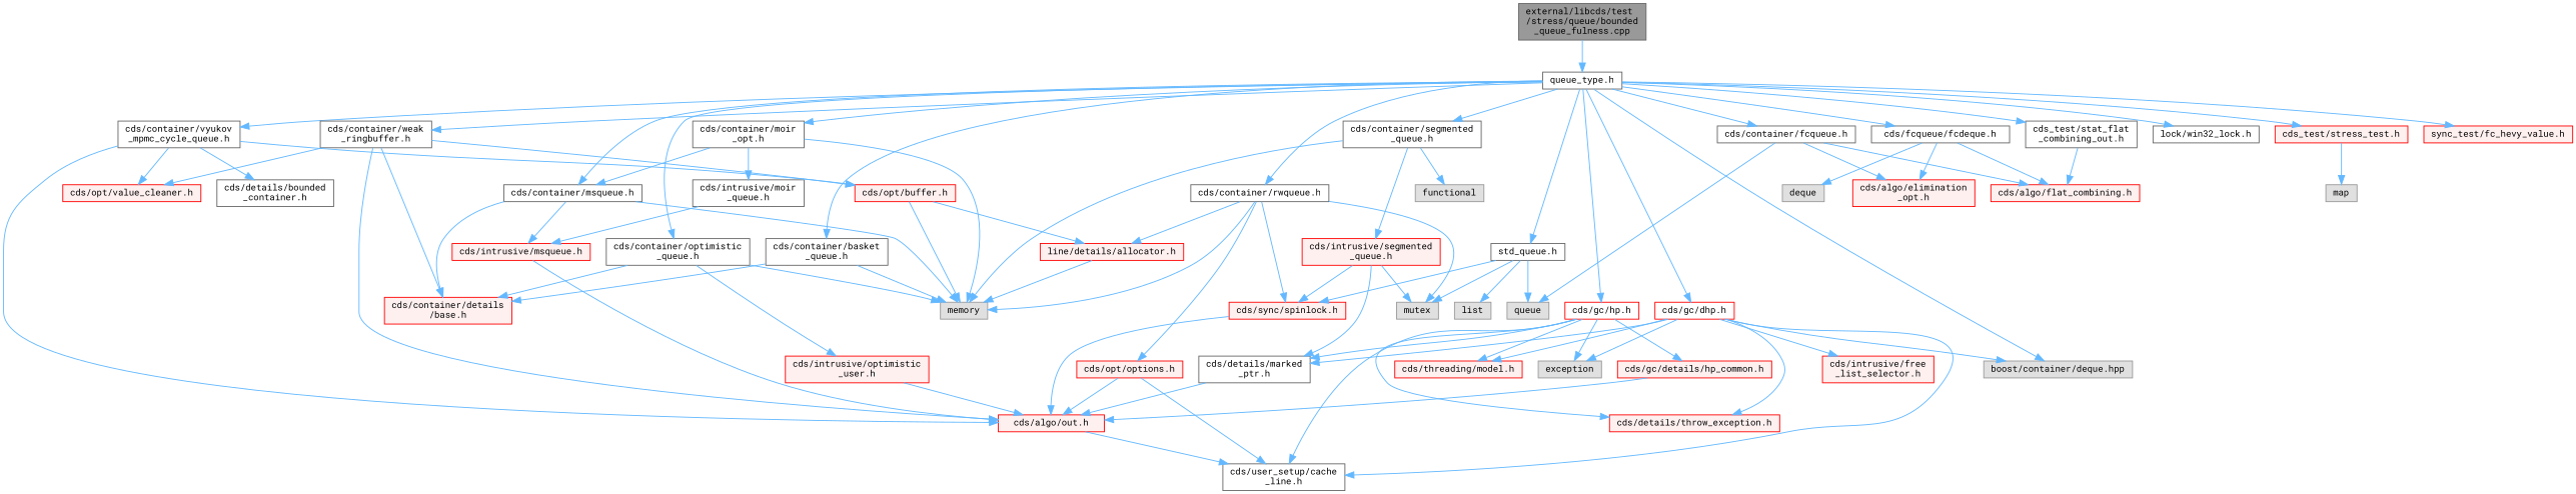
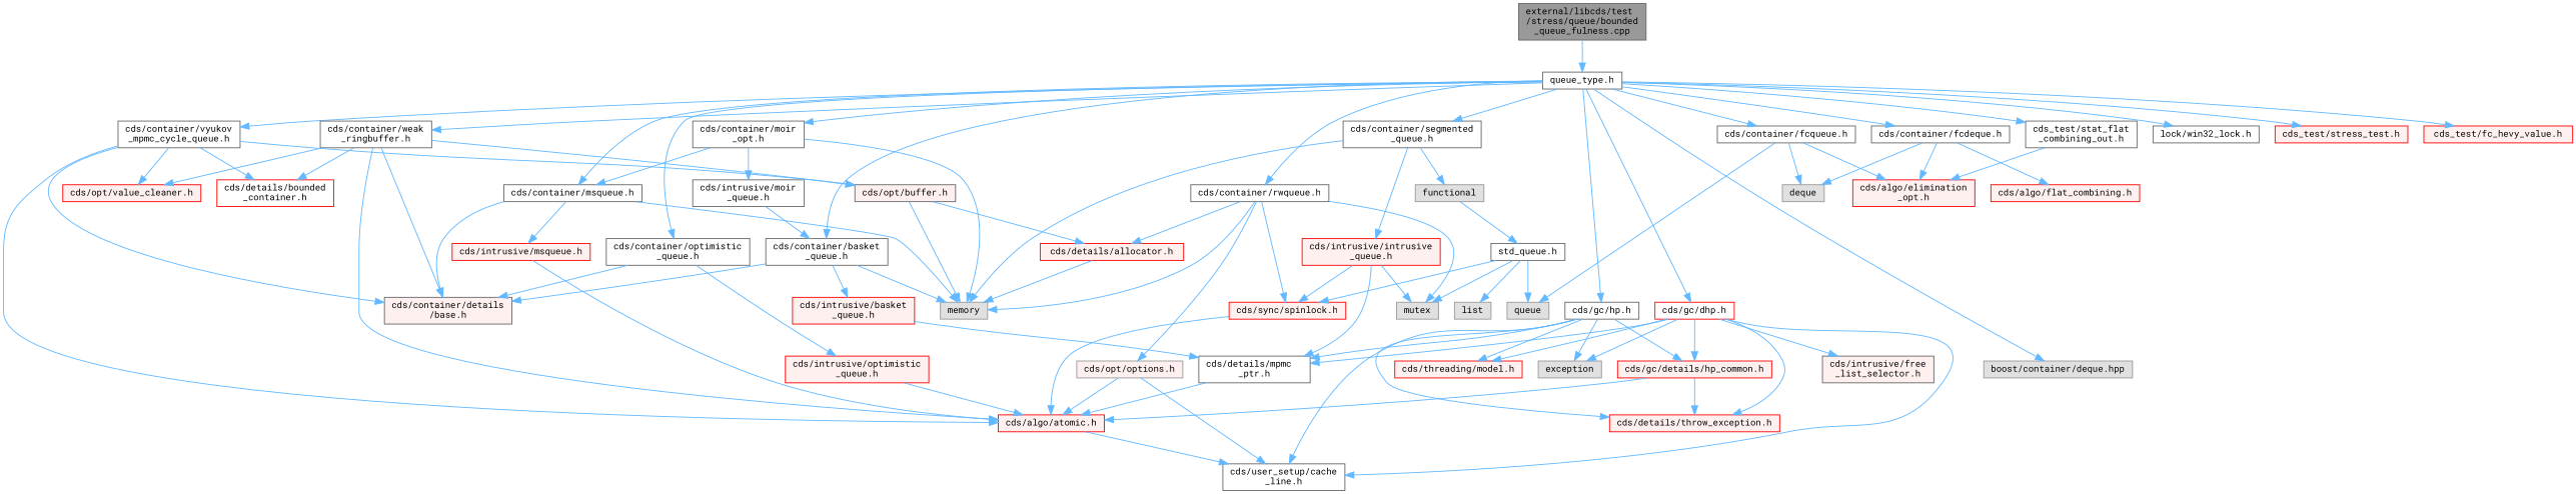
  digraph {
    fontname="Roboto Mono"
    node [color=red fillcolor=white fontname="Roboto Mono" fontsize=10 shape=box style=filled]
    edge [color=steelblue1 fontname="Roboto Mono" fontsize=10 labelfontname=Helvetica labelfontsize=10 style=solid]
    n1 [color=gray40 fillcolor=grey60 fontcolor=black height=0.2 label="external/libcds/test\l/stress/queue/bounded\l_queue_fulness.cpp" width=0.4]
    n2 [color=grey40 height=0.2 label="queue_type.h" width=0.4]
    n3 [color=grey40 height=0.2 label="cds/container/msqueue.h" width=0.4]
    n4 [color=grey40 height=0.2 label="cds/container/moir\l_opt.h" width=0.4]
    n5 [color=grey40 height=0.2 label="cds/container/rwqueue.h" width=0.4]
    n6 [color=grey40 height=0.2 label="cds/container/optimistic\l_queue.h" width=0.4]
    n7 [color=grey40 height=0.2 label="cds/container/vyukov\l_mpmc_cycle_queue.h" width=0.4]
    n8 [color=grey40 height=0.2 label="cds/container/basket\l_queue.h" width=0.4]
    n9 [color=grey40 height=0.2 label="cds/container/fcqueue.h" width=0.4]
-   n10 [color=grey40 height=0.2 label="cds/fcqueue/fcdeque.h" width=0.4]
+   n10 [color=grey40 height=0.2 label="cds/container/fcdeque.h" width=0.4]
    n11 [color=grey40 height=0.2 label="cds/container/segmented\l_queue.h" width=0.4]
    n12 [color=grey40 height=0.2 label="cds/container/weak\l_ringbuffer.h" width=0.4]
-   n13 [height=0.2 label="cds/gc/hp.h" width=0.4]
+   n13 [color=grey40 height=0.2 label="cds/gc/hp.h" width=0.4]
    n14 [height=0.2 label="cds/gc/dhp.h" width=0.4]
    n15 [color=grey40 height=0.2 label="std_queue.h" width=0.4]
    n16 [color=grey40 height=0.2 label="lock/win32_lock.h" width=0.4]
    n17 [color=grey60 fillcolor="#E0E0E0" height=0.2 label="boost/container/deque.hpp" width=0.4]
    n18 [fillcolor="#FFF0F0" height=0.2 label="cds_test/stress_test.h" width=0.4]
    n19 [color=grey40 height=0.2 label="cds_test/stat_flat\l_combining_out.h" width=0.4]
-   n20 [fillcolor="#FFF0F0" height=0.2 label="sync_test/fc_hevy_value.h" width=0.4]
+   n20 [fillcolor="#FFF0F0" height=0.2 label="cds_test/fc_hevy_value.h" width=0.4]
    n21 [color=grey60 fillcolor="#E0E0E0" height=0.2 label=memory width=0.4]
    n22 [fillcolor="#FFF0F0" height=0.2 label="cds/intrusive/msqueue.h" width=0.4]
-   n23 [fillcolor="#FFF0F0" height=0.2 label="cds/container/details\l/base.h" width=0.4]
+   n23 [color=grey40 fillcolor="#FFF0F0" height=0.2 label="cds/container/details\l/base.h" width=0.4]
    n24 [color=grey40 height=0.2 label="cds/intrusive/moir\l_queue.h" width=0.4]
    n25 [fillcolor="#FFF0F0" height=0.2 label="cds/sync/spinlock.h" width=0.4]
-   n26 [fillcolor="#FFF0F0" height=0.2 label="cds/opt/options.h" width=0.4]
-   n27 [fillcolor="#FFF0F0" height=0.2 label="line/details/allocator.h" width=0.4]
+   n26 [color=grey60 fillcolor="#FFF0F0" height=0.2 label="cds/opt/options.h" width=0.4]
+   n27 [fillcolor="#FFF0F0" height=0.2 label="cds/details/allocator.h" width=0.4]
    n28 [color=grey60 fillcolor="#E0E0E0" height=0.2 label=mutex width=0.4]
-   n29 [fillcolor="#FFF0F0" height=0.2 label="cds/intrusive/optimistic\l_user.h" width=0.4]
-   n30 [fillcolor="#FFF0F0" height=0.2 label="cds/algo/out.h" width=0.4]
-   n31 [fillcolor="#FFF0F0" height=0.2 label="cds/opt/buffer.h" width=0.4]
+   n29 [fillcolor="#FFF0F0" height=0.2 label="cds/intrusive/optimistic\l_queue.h" width=0.4]
+   n30 [fillcolor="#FFF0F0" height=0.2 label="cds/algo/atomic.h" width=0.4]
+   n31 [color=grey40 fillcolor="#FFF0F0" height=0.2 label="cds/opt/buffer.h" width=0.4]
    n32 [fillcolor="#FFF0F0" height=0.2 label="cds/opt/value_cleaner.h" width=0.4]
-   n33 [color=grey40 height=0.2 label="cds/details/bounded\l_container.h" width=0.4]
+   n33 [height=0.2 label="cds/details/bounded\l_container.h" width=0.4]
+   n34 [fillcolor="#FFF0F0" height=0.2 label="cds/intrusive/basket\l_queue.h" width=0.4]
    n35 [fillcolor="#FFF0F0" height=0.2 label="cds/algo/flat_combining.h" width=0.4]
    n36 [fillcolor="#FFF0F0" height=0.2 label="cds/algo/elimination\l_opt.h" width=0.4]
    n37 [color=grey60 fillcolor="#E0E0E0" height=0.2 label=queue width=0.4]
    n38 [color=grey60 fillcolor="#E0E0E0" height=0.2 label=deque width=0.4]
    n39 [color=grey60 fillcolor="#E0E0E0" height=0.2 label=functional width=0.4]
-   n40 [fillcolor="#FFF0F0" height=0.2 label="cds/intrusive/segmented\l_queue.h" width=0.4]
+   n40 [fillcolor="#FFF0F0" height=0.2 label="cds/intrusive/intrusive\l_queue.h" width=0.4]
    n41 [color=grey40 height=0.2 label="cds/user_setup/cache\l_line.h" width=0.4]
-   n42 [color=grey40 height=0.2 label="cds/details/marked\l_ptr.h" width=0.4]
+   n42 [color=grey40 height=0.2 label="cds/details/mpmc\l_ptr.h" width=0.4]
    n43 [color=grey60 fillcolor="#E0E0E0" height=0.2 label=exception width=0.4]
    n44 [fillcolor="#FFF0F0" height=0.2 label="cds/gc/details/hp_common.h" width=0.4]
    n45 [fillcolor="#FFF0F0" height=0.2 label="cds/details/throw_exception.h" width=0.4]
    n46 [fillcolor="#FFF0F0" height=0.2 label="cds/threading/model.h" width=0.4]
-   n47 [fillcolor="#FFF0F0" height=0.2 label="cds/intrusive/free\l_list_selector.h" width=0.4]
+   n47 [color=grey40 fillcolor="#FFF0F0" height=0.2 label="cds/intrusive/free\l_list_selector.h" width=0.4]
    n48 [color=grey60 fillcolor="#E0E0E0" height=0.2 label=list width=0.4]
-   n49 [color=grey60 fillcolor="#E0E0E0" height=0.2 label=map width=0.4]
    n1 -> n2
    n2 -> n3
    n2 -> n4
    n2 -> n5
    n2 -> n6
    n2 -> n7
    n2 -> n8
    n2 -> n9
    n2 -> n10
    n2 -> n11
    n2 -> n12
    n2 -> n13
    n2 -> n14
-   n2 -> n15
+   n39 -> n15
    n2 -> n16
    n2 -> n17
    n2 -> n18
    n2 -> n19
    n2 -> n20
    n3 -> n21
    n3 -> n22
    n3 -> n23
    n4 -> n3
    n4 -> n21
    n4 -> n24
    n5 -> n21
    n5 -> n25
    n5 -> n26
    n5 -> n27
    n5 -> n28
-   n6 -> n21
    n6 -> n23
    n6 -> n29
+   n7 -> n23
    n7 -> n30
    n7 -> n31
    n7 -> n32
    n7 -> n33
    n8 -> n21
    n8 -> n23
-   n9 -> n35
+   n8 -> n34
+   n9 -> n38
    n9 -> n36
    n9 -> n37
    n10 -> n35
    n10 -> n36
    n10 -> n38
    n11 -> n21
    n11 -> n39
    n11 -> n40
    n12 -> n23
    n12 -> n30
    n12 -> n31
    n12 -> n32
+   n12 -> n33
    n13 -> n41
    n13 -> n42
    n13 -> n43
    n13 -> n44
    n13 -> n45
    n13 -> n46
    n14 -> n41
    n14 -> n42
    n14 -> n43
-   n14 -> n17
+   n14 -> n44
    n14 -> n45
    n14 -> n46
    n14 -> n47
    n15 -> n25
    n15 -> n28
    n15 -> n37
    n15 -> n48
-   n18 -> n49
-   n19 -> n35
+   n19 -> n36
    n22 -> n30
-   n24 -> n22
+   n24 -> n8
    n25 -> n30
    n26 -> n30
    n26 -> n41
    n27 -> n21
    n29 -> n30
    n30 -> n41
    n31 -> n21
    n31 -> n27
+   n34 -> n42
    n40 -> n25
    n40 -> n28
    n40 -> n42
    n42 -> n30
    n44 -> n30
+   n44 -> n45
  }
